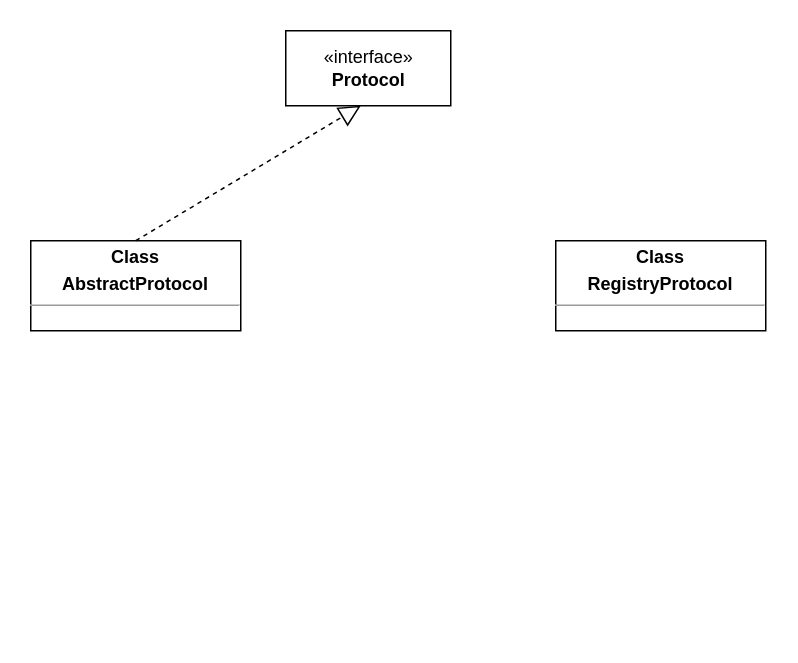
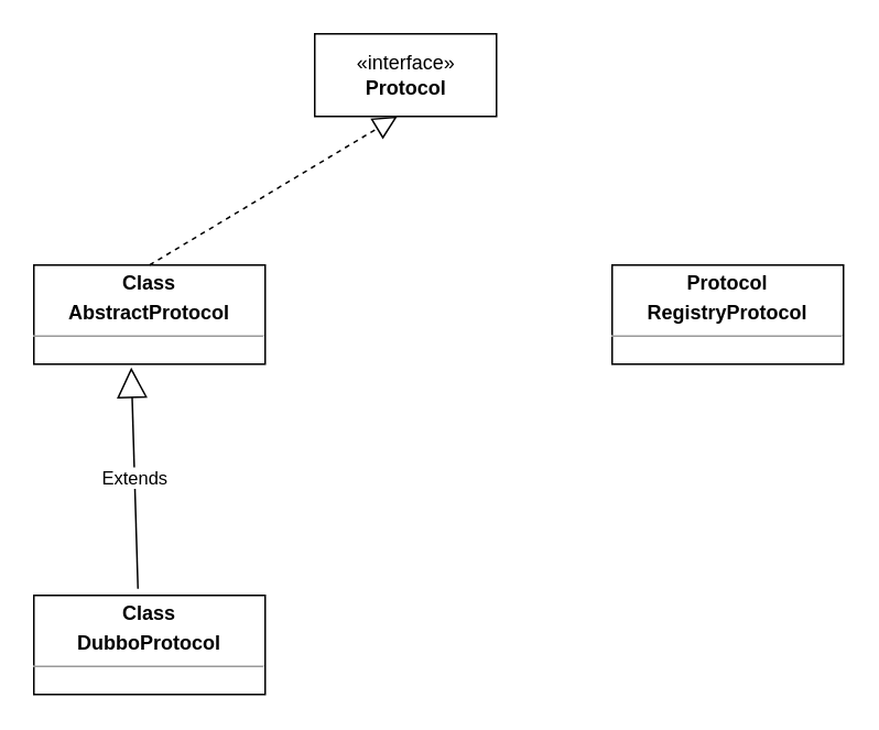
  <mxCell id="0" />
  <mxCell id="1" parent="0" />
  <mxCell id="2" value="«interface»&lt;br&gt;&lt;b&gt;Protocol&lt;/b&gt;" style="html=1;" vertex="1" parent="1"><mxGeometry x="190" y="20" width="110" height="50" as="geometry" /></mxCell>
  <mxCell id="3" value="&lt;p style=&quot;margin: 0px ; margin-top: 4px ; text-align: center&quot;&gt;&lt;b&gt;Class&lt;/b&gt;&lt;/p&gt;&lt;p style=&quot;margin: 0px ; margin-top: 4px ; text-align: center&quot;&gt;&lt;b&gt;AbstractProtocol&lt;/b&gt;&lt;/p&gt;&lt;hr size=&quot;1&quot;&gt;&lt;div style=&quot;height: 2px&quot;&gt;&lt;/div&gt;" style="verticalAlign=top;align=left;overflow=fill;fontSize=12;fontFamily=Helvetica;html=1;" vertex="1" parent="1"><mxGeometry x="20" y="160" width="140" height="60" as="geometry" /></mxCell>
- <mxCell id="4" value="&lt;p style=&quot;margin: 0px ; margin-top: 4px ; text-align: center&quot;&gt;&lt;b&gt;Class&lt;/b&gt;&lt;/p&gt;&lt;p style=&quot;margin: 0px ; margin-top: 4px ; text-align: center&quot;&gt;&lt;b&gt;RegistryProtocol&lt;/b&gt;&lt;/p&gt;&lt;hr size=&quot;1&quot;&gt;&lt;div style=&quot;height: 2px&quot;&gt;&lt;/div&gt;" style="verticalAlign=top;align=left;overflow=fill;fontSize=12;fontFamily=Helvetica;html=1;" vertex="1" parent="1"><mxGeometry x="370" y="160" width="140" height="60" as="geometry" /></mxCell>
+ <mxCell id="4" value="&lt;p style=&quot;margin: 0px ; margin-top: 4px ; text-align: center&quot;&gt;&lt;b&gt;Protocol&lt;/b&gt;&lt;/p&gt;&lt;p style=&quot;margin: 0px ; margin-top: 4px ; text-align: center&quot;&gt;&lt;b&gt;RegistryProtocol&lt;/b&gt;&lt;/p&gt;&lt;hr size=&quot;1&quot;&gt;&lt;div style=&quot;height: 2px&quot;&gt;&lt;/div&gt;" style="verticalAlign=top;align=left;overflow=fill;fontSize=12;fontFamily=Helvetica;html=1;" vertex="1" parent="1"><mxGeometry x="370" y="160" width="140" height="60" as="geometry" /></mxCell>
  <mxCell id="5" value="" style="endArrow=block;dashed=1;endFill=0;endSize=12;html=1;exitX=0.5;exitY=0;exitDx=0;exitDy=0;" edge="1" parent="1" source="3"><mxGeometry width="160" relative="1" as="geometry"><mxPoint x="90" y="140" as="sourcePoint" /><mxPoint x="240" y="70" as="targetPoint" /></mxGeometry></mxCell>
+ <mxCell id="6" value="&lt;p style=&quot;margin: 0px ; margin-top: 4px ; text-align: center&quot;&gt;&lt;b&gt;Class&lt;/b&gt;&lt;/p&gt;&lt;p style=&quot;margin: 0px ; margin-top: 4px ; text-align: center&quot;&gt;&lt;b&gt;DubboProtocol&lt;/b&gt;&lt;/p&gt;&lt;hr size=&quot;1&quot;&gt;&lt;div style=&quot;height: 2px&quot;&gt;&lt;/div&gt;" style="verticalAlign=top;align=left;overflow=fill;fontSize=12;fontFamily=Helvetica;html=1;" vertex="1" parent="1"><mxGeometry x="20" y="360" width="140" height="60" as="geometry" /></mxCell>
+ <mxCell id="7" value="Extends" style="endArrow=block;endSize=16;endFill=0;html=1;entryX=0.421;entryY=1.033;entryDx=0;entryDy=0;entryPerimeter=0;exitX=0.45;exitY=-0.067;exitDx=0;exitDy=0;exitPerimeter=0;" edge="1" parent="1" source="6" target="3"><mxGeometry width="160" relative="1" as="geometry"><mxPoint x="70" y="350" as="sourcePoint" /><mxPoint x="230" y="350" as="targetPoint" /></mxGeometry></mxCell>
